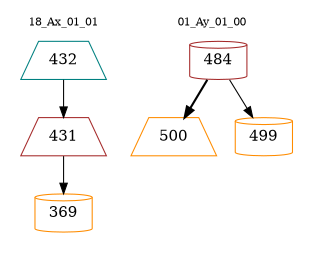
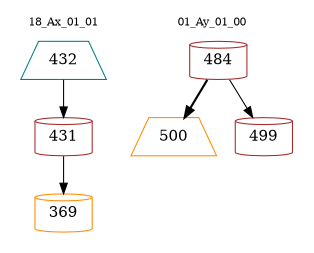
  digraph {
    node [color=darkorange shape=trapezium]
    edge [color=black style=solid]
    n1 [color=teal label=432]
-   n2 [color=brown label=431]
+   n2 [color=brown label=431 shape=cylinder]
    n3 [label=369 shape=cylinder]
    n4 [label=500]
    n5 [color=brown label=484 shape=cylinder]
-   n6 [label=499 shape=cylinder]
+   n6 [color=brown label=499 shape=cylinder]
    subgraph cluster_1 {
      color=white
      fontsize=10
      label="18_Ax_01_01"
      n1
      n2
      n3
    }
    subgraph cluster_2 {
      color=white
      fontsize=10
      label="01_Ay_01_00"
      n4
      n5
      n6
    }
    n1 -> n2
    n2 -> n3
    n5 -> n4 [style=bold]
    n5 -> n6
  }
